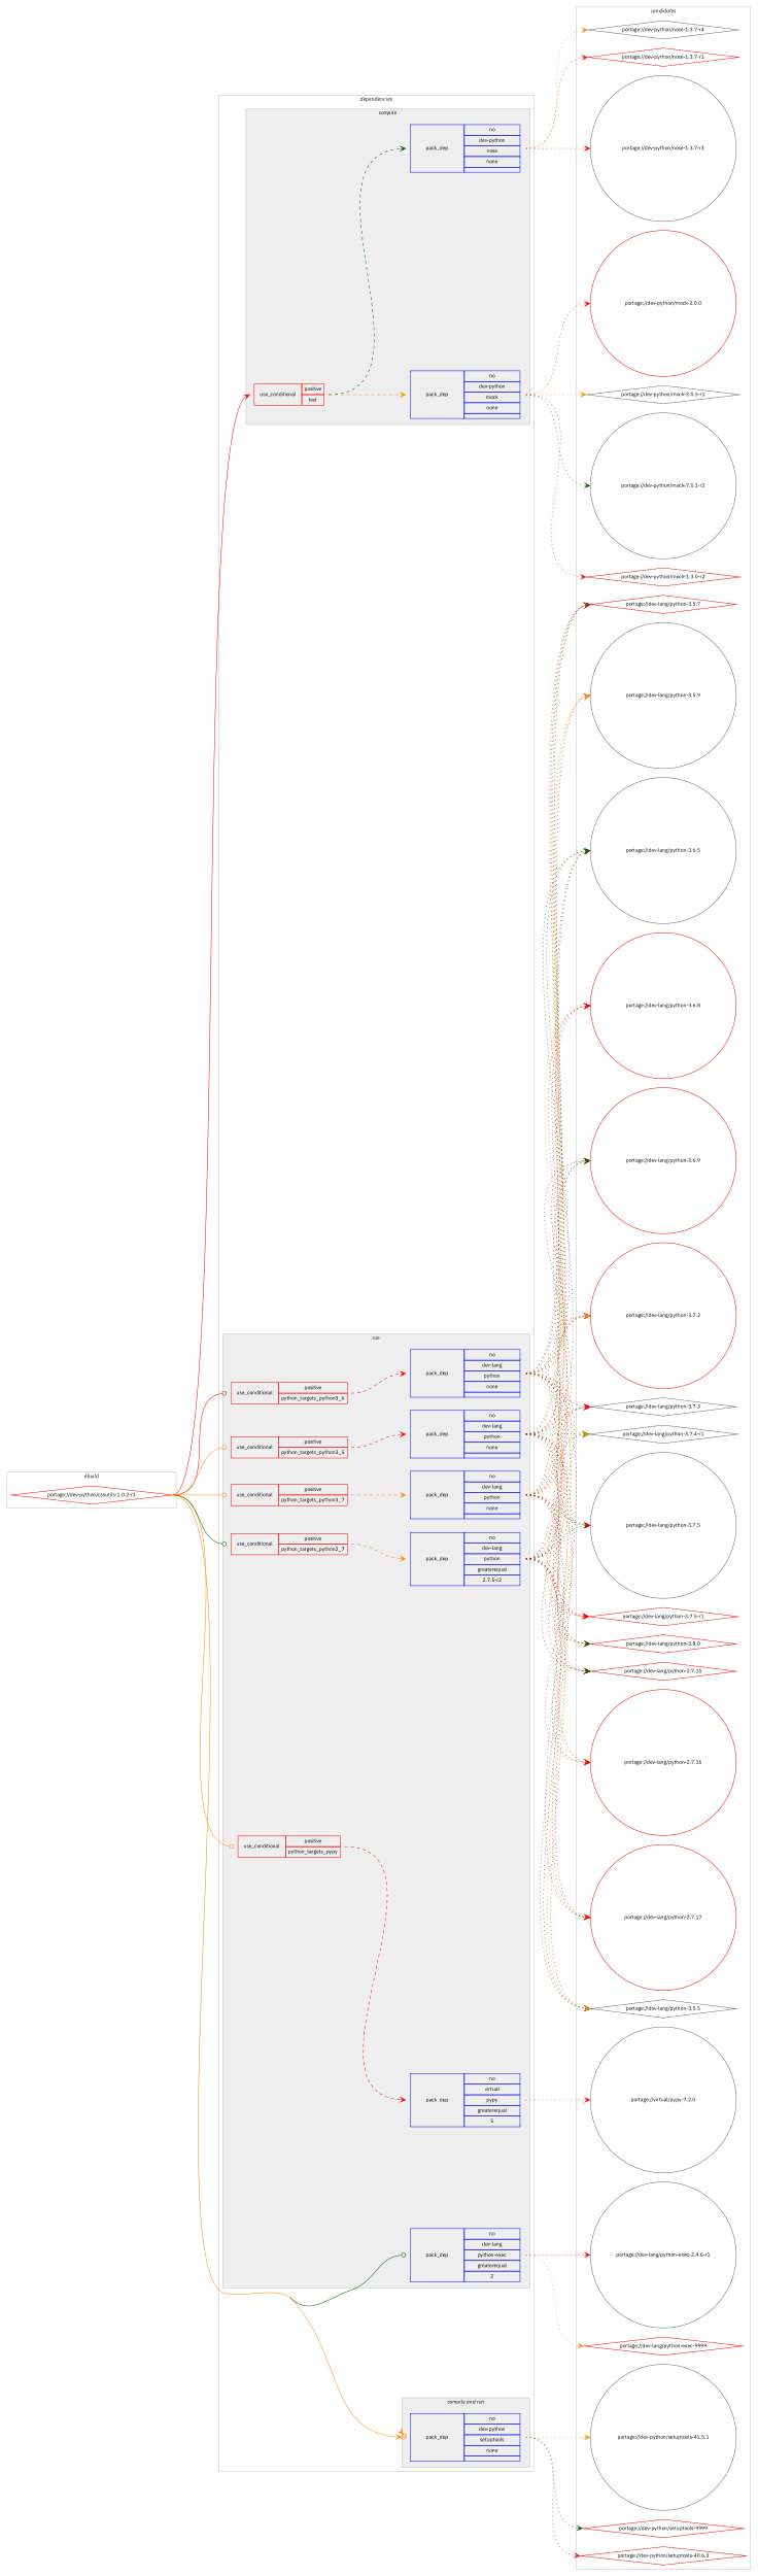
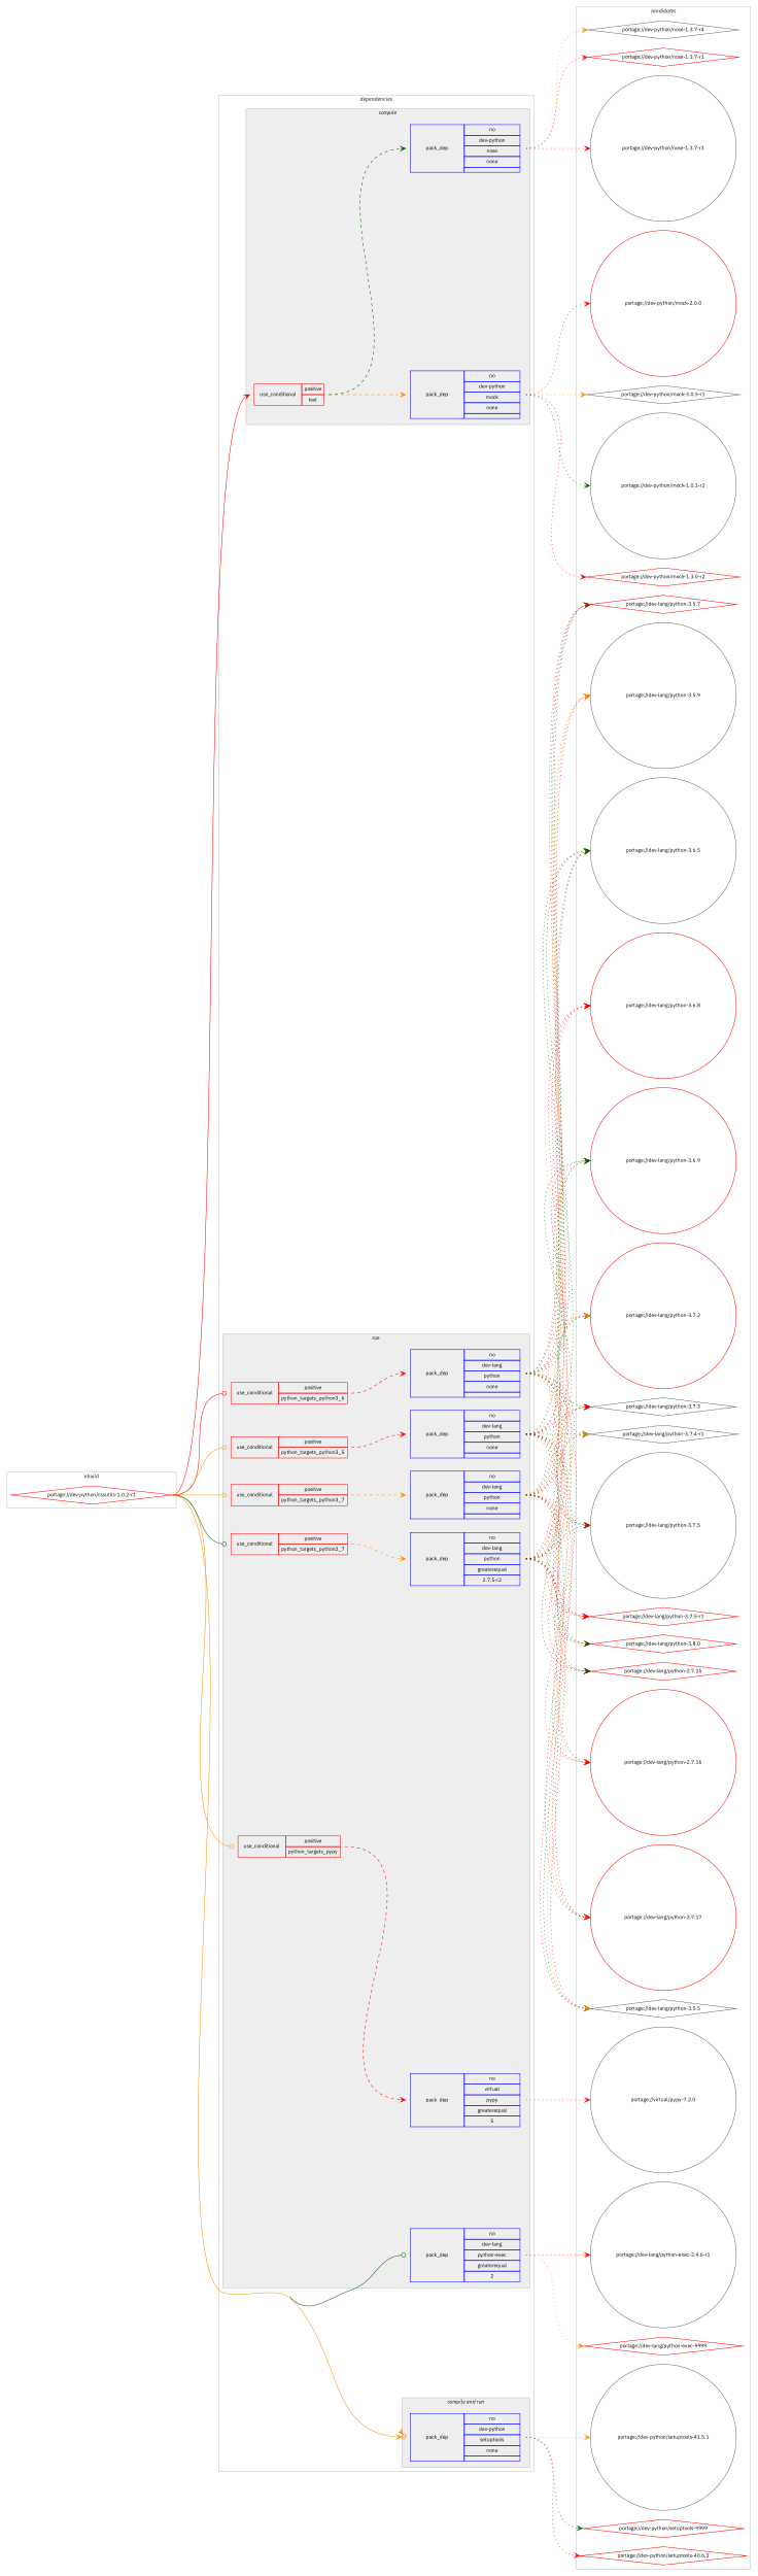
  digraph {
    compound=true
    concentrate=true
    fontname="IBM Plex Sans"
    fontsize=10
    newrank=true
    rankdir=LR
    ranksep=1.5
    node [color=red fontname="IBM Plex Sans" fontsize=10 shape=diamond]
    edge [arrowhead=vee color=red fontname="IBM Plex Sans" headport=w style=dotted tailport=e weight=100]
    n1 [label="portage://dev-python/cssutils-1.0.2-r1" width=4]
    n2 [color=blue label=<<TABLE BORDER="0" CELLBORDER="1" CELLSPACING="0" CELLPADDING="4" WIDTH="220"><TR><TD ROWSPAN="6" CELLPADDING="30">pack_dep</TD></TR><TR><TD WIDTH="110">no</TD></TR><TR><TD>dev-python</TD></TR><TR><TD>mock</TD></TR><TR><TD>none</TD></TR><TR><TD></TD></TR></TABLE>> shape=none]
    n3 [color=blue label=<<TABLE BORDER="0" CELLBORDER="1" CELLSPACING="0" CELLPADDING="4" WIDTH="220"><TR><TD ROWSPAN="6" CELLPADDING="30">pack_dep</TD></TR><TR><TD WIDTH="110">no</TD></TR><TR><TD>dev-python</TD></TR><TR><TD>nose</TD></TR><TR><TD>none</TD></TR><TR><TD></TD></TR></TABLE>> shape=none]
    n4 [label=<<TABLE BORDER="0" CELLBORDER="1" CELLSPACING="0" CELLPADDING="4"><TR><TD ROWSPAN="3" CELLPADDING="10">use_conditional</TD></TR><TR><TD>positive</TD></TR><TR><TD>test</TD></TR></TABLE>> shape=none]
    n5 [color=blue label=<<TABLE BORDER="0" CELLBORDER="1" CELLSPACING="0" CELLPADDING="4" WIDTH="220"><TR><TD ROWSPAN="6" CELLPADDING="30">pack_dep</TD></TR><TR><TD WIDTH="110">no</TD></TR><TR><TD>dev-python</TD></TR><TR><TD>setuptools</TD></TR><TR><TD>none</TD></TR><TR><TD></TD></TR></TABLE>> shape=none]
    n6 [color=blue label=<<TABLE BORDER="0" CELLBORDER="1" CELLSPACING="0" CELLPADDING="4" WIDTH="220"><TR><TD ROWSPAN="6" CELLPADDING="30">pack_dep</TD></TR><TR><TD WIDTH="110">no</TD></TR><TR><TD>virtual</TD></TR><TR><TD>pypy</TD></TR><TR><TD>greaterequal</TD></TR><TR><TD>5</TD></TR></TABLE>> shape=none]
    n7 [label=<<TABLE BORDER="0" CELLBORDER="1" CELLSPACING="0" CELLPADDING="4"><TR><TD ROWSPAN="3" CELLPADDING="10">use_conditional</TD></TR><TR><TD>positive</TD></TR><TR><TD>python_targets_pypy</TD></TR></TABLE>> shape=none]
    n8 [color=blue label=<<TABLE BORDER="0" CELLBORDER="1" CELLSPACING="0" CELLPADDING="4" WIDTH="220"><TR><TD ROWSPAN="6" CELLPADDING="30">pack_dep</TD></TR><TR><TD WIDTH="110">no</TD></TR><TR><TD>dev-lang</TD></TR><TR><TD>python</TD></TR><TR><TD>greaterequal</TD></TR><TR><TD>2.7.5-r2</TD></TR></TABLE>> shape=none]
    n9 [label=<<TABLE BORDER="0" CELLBORDER="1" CELLSPACING="0" CELLPADDING="4"><TR><TD ROWSPAN="3" CELLPADDING="10">use_conditional</TD></TR><TR><TD>positive</TD></TR><TR><TD>python_targets_python2_7</TD></TR></TABLE>> shape=none]
    n10 [color=blue label=<<TABLE BORDER="0" CELLBORDER="1" CELLSPACING="0" CELLPADDING="4" WIDTH="220"><TR><TD ROWSPAN="6" CELLPADDING="30">pack_dep</TD></TR><TR><TD WIDTH="110">no</TD></TR><TR><TD>dev-lang</TD></TR><TR><TD>python</TD></TR><TR><TD>none</TD></TR><TR><TD></TD></TR></TABLE>> shape=none]
    n11 [label=<<TABLE BORDER="0" CELLBORDER="1" CELLSPACING="0" CELLPADDING="4"><TR><TD ROWSPAN="3" CELLPADDING="10">use_conditional</TD></TR><TR><TD>positive</TD></TR><TR><TD>python_targets_python3_6</TD></TR></TABLE>> shape=none]
    n12 [color=blue label=<<TABLE BORDER="0" CELLBORDER="1" CELLSPACING="0" CELLPADDING="4" WIDTH="220"><TR><TD ROWSPAN="6" CELLPADDING="30">pack_dep</TD></TR><TR><TD WIDTH="110">no</TD></TR><TR><TD>dev-lang</TD></TR><TR><TD>python</TD></TR><TR><TD>none</TD></TR><TR><TD></TD></TR></TABLE>> shape=none]
    n13 [label=<<TABLE BORDER="0" CELLBORDER="1" CELLSPACING="0" CELLPADDING="4"><TR><TD ROWSPAN="3" CELLPADDING="10">use_conditional</TD></TR><TR><TD>positive</TD></TR><TR><TD>python_targets_python3_5</TD></TR></TABLE>> shape=none]
    n14 [color=blue label=<<TABLE BORDER="0" CELLBORDER="1" CELLSPACING="0" CELLPADDING="4" WIDTH="220"><TR><TD ROWSPAN="6" CELLPADDING="30">pack_dep</TD></TR><TR><TD WIDTH="110">no</TD></TR><TR><TD>dev-lang</TD></TR><TR><TD>python</TD></TR><TR><TD>none</TD></TR><TR><TD></TD></TR></TABLE>> shape=none]
    n15 [label=<<TABLE BORDER="0" CELLBORDER="1" CELLSPACING="0" CELLPADDING="4"><TR><TD ROWSPAN="3" CELLPADDING="10">use_conditional</TD></TR><TR><TD>positive</TD></TR><TR><TD>python_targets_python3_7</TD></TR></TABLE>> shape=none]
    n16 [color=blue label=<<TABLE BORDER="0" CELLBORDER="1" CELLSPACING="0" CELLPADDING="4" WIDTH="220"><TR><TD ROWSPAN="6" CELLPADDING="30">pack_dep</TD></TR><TR><TD WIDTH="110">no</TD></TR><TR><TD>dev-lang</TD></TR><TR><TD>python-exec</TD></TR><TR><TD>greaterequal</TD></TR><TR><TD>2</TD></TR></TABLE>> shape=none]
-   n17 [color=gray40 label="portage://dev-python/mock-7.0.1-r2" shape=circle width=4]
+   n17 [color=gray40 label="portage://dev-python/mock-1.0.1-r2" shape=circle width=4]
    n18 [label="portage://dev-python/mock-1.3.0-r2" width=4]
    n19 [label="portage://dev-python/mock-2.0.0" shape=circle width=4]
    n20 [color=gray40 label="portage://dev-python/mock-3.0.5-r1" width=4]
    n21 [label="portage://dev-python/nose-1.3.7-r1" width=4]
    n22 [color=gray40 label="portage://dev-python/nose-1.3.7-r3" shape=circle width=4]
    n23 [color=gray40 label="portage://dev-python/nose-1.3.7-r4" width=4]
    n24 [label="portage://dev-python/setuptools-40.6.3" width=4]
    n25 [color=gray40 label="portage://dev-python/setuptools-41.5.1" shape=circle width=4]
    n26 [label="portage://dev-python/setuptools-9999" width=4]
    n27 [color=gray40 label="portage://virtual/pypy-7.2.0" shape=circle width=4]
    n28 [label="portage://dev-lang/python-2.7.15" width=4]
    n29 [label="portage://dev-lang/python-2.7.16" shape=circle width=4]
    n30 [label="portage://dev-lang/python-2.7.17" shape=circle width=4]
    n31 [color=gray40 label="portage://dev-lang/python-3.5.5" width=4]
    n32 [label="portage://dev-lang/python-3.5.7" width=4]
    n33 [color=gray40 label="portage://dev-lang/python-3.5.9" shape=circle width=4]
    n34 [color=gray40 label="portage://dev-lang/python-3.6.5" shape=circle width=4]
    n35 [label="portage://dev-lang/python-3.6.8" shape=circle width=4]
    n36 [label="portage://dev-lang/python-3.6.9" shape=circle width=4]
    n37 [label="portage://dev-lang/python-3.7.2" shape=circle width=4]
    n38 [color=gray40 label="portage://dev-lang/python-3.7.3" width=4]
    n39 [color=gray40 label="portage://dev-lang/python-3.7.4-r1" width=4]
    n40 [color=gray40 label="portage://dev-lang/python-3.7.5" shape=circle width=4]
    n41 [label="portage://dev-lang/python-3.7.5-r1" width=4]
    n42 [label="portage://dev-lang/python-3.8.0" width=4]
    n43 [color=gray40 label="portage://dev-lang/python-exec-2.4.6-r1" shape=circle width=4]
    n44 [label="portage://dev-lang/python-exec-9999" width=4]
    subgraph cluster_1 {
      color=gray
      label=<<i>ebuild</i>>
      rank=same
      n1
    }
    subgraph cluster_2 {
      color=gray
      label=<<i>dependencies</i>>
      subgraph cluster_3 {
        color=gray
        fillcolor="#eeeeee"
        label=<<i>compile</i>>
        style=filled
        subgraph sub_4 {
          color=gray
          fillcolor="#eeeeee"
          label=<<i>compile</i>>
          style=filled
          n4
          subgraph sub_5 {
            color=gray
            fillcolor="#eeeeee"
            label=<<i>compile</i>>
            style=filled
            n2
          }
          subgraph sub_6 {
            color=gray
            fillcolor="#eeeeee"
            label=<<i>compile</i>>
            style=filled
            n3
          }
        }
      }
      subgraph cluster_7 {
        color=gray
        fillcolor="#eeeeee"
        label=<<i>compile and run</i>>
        style=filled
        subgraph sub_8 {
          color=gray
          fillcolor="#eeeeee"
          label=<<i>compile and run</i>>
          style=filled
          n5
        }
      }
      subgraph cluster_9 {
        color=gray
        fillcolor="#eeeeee"
        label=<<i>run</i>>
        style=filled
        subgraph sub_10 {
          color=gray
          fillcolor="#eeeeee"
          label=<<i>run</i>>
          style=filled
          n7
          subgraph sub_11 {
            color=gray
            fillcolor="#eeeeee"
            label=<<i>run</i>>
            style=filled
            n6
          }
        }
        subgraph sub_12 {
          color=gray
          fillcolor="#eeeeee"
          label=<<i>run</i>>
          style=filled
          n9
          subgraph sub_13 {
            color=gray
            fillcolor="#eeeeee"
            label=<<i>run</i>>
            style=filled
            n8
          }
        }
        subgraph sub_14 {
          color=gray
          fillcolor="#eeeeee"
          label=<<i>run</i>>
          style=filled
          n11
          subgraph sub_15 {
            color=gray
            fillcolor="#eeeeee"
            label=<<i>run</i>>
            style=filled
            n10
          }
        }
        subgraph sub_16 {
          color=gray
          fillcolor="#eeeeee"
          label=<<i>run</i>>
          style=filled
          n13
          subgraph sub_17 {
            color=gray
            fillcolor="#eeeeee"
            label=<<i>run</i>>
            style=filled
            n12
          }
        }
        subgraph sub_18 {
          color=gray
          fillcolor="#eeeeee"
          label=<<i>run</i>>
          style=filled
          n15
          subgraph sub_19 {
            color=gray
            fillcolor="#eeeeee"
            label=<<i>run</i>>
            style=filled
            n14
          }
        }
        subgraph sub_20 {
          color=gray
          fillcolor="#eeeeee"
          label=<<i>run</i>>
          style=filled
          n16
        }
      }
    }
    subgraph cluster_21 {
      color=gray
      label=<<i>candidates</i>>
      rank=same
      subgraph sub_22 {
        color=black
        label=<<i>candidates</i>>
        nodesep=1
        rank=same
        n17
        n18
        n19
        n20
      }
      subgraph sub_23 {
        color=black
        label=<<i>candidates</i>>
        nodesep=1
        rank=same
        n21
        n22
        n23
      }
      subgraph sub_24 {
        color=black
        label=<<i>candidates</i>>
        nodesep=1
        rank=same
        n24
        n25
        n26
      }
      subgraph sub_25 {
        color=black
        label=<<i>candidates</i>>
        nodesep=1
        rank=same
        n27
      }
      subgraph sub_26 {
        color=black
        label=<<i>candidates</i>>
        nodesep=1
        rank=same
        n28
        n29
        n30
        n31
        n32
        n33
        n34
        n35
        n36
        n37
        n38
        n39
        n40
        n41
        n42
      }
      subgraph sub_27 {
        color=black
        label=<<i>candidates</i>>
        nodesep=1
        rank=same
        n28
        n29
        n30
        n31
        n32
        n33
        n34
        n35
        n36
        n37
        n38
        n39
        n40
        n41
        n42
      }
      subgraph sub_28 {
        color=black
        label=<<i>candidates</i>>
        nodesep=1
        rank=same
        n28
        n29
        n30
        n31
        n32
        n33
        n34
        n35
        n36
        n37
        n38
        n39
        n40
        n41
        n42
      }
      subgraph sub_29 {
        color=black
        label=<<i>candidates</i>>
        nodesep=1
        rank=same
        n28
        n29
        n30
        n31
        n32
        n33
        n34
        n35
        n36
        n37
        n38
        n39
        n40
        n41
        n42
      }
      subgraph sub_30 {
        color=black
        label=<<i>candidates</i>>
        nodesep=1
        rank=same
        n43
        n44
      }
    }
    n1 -> n4 [style=solid weight=20]
    n1 -> n5 [arrowhead=odotvee color=darkorange style=solid weight=20]
    n1 -> n7 [arrowhead=odot color=darkorange style=solid weight=20]
    n1 -> n9 [arrowhead=odot color=darkgreen style=solid weight=20]
    n1 -> n11 [arrowhead=odot style=solid weight=20]
    n1 -> n13 [arrowhead=odot color=darkorange style=solid weight=20]
    n1 -> n15 [arrowhead=odot color=darkorange style=solid weight=20]
    n1 -> n16 [arrowhead=odot color=darkgreen style=solid weight=20]
    n2 -> n17 [color=darkgreen]
    n2 -> n18
    n2 -> n19
    n2 -> n20 [color=darkorange]
    n3 -> n21
    n3 -> n22
    n3 -> n23 [color=darkorange]
    n4 -> n2 [color=darkorange style=dashed weight=20]
    n4 -> n3 [color=darkgreen style=dashed weight=20]
    n5 -> n24
    n5 -> n25 [color=darkorange]
    n5 -> n26 [color=darkgreen]
    n6 -> n27
    n7 -> n6 [style=dashed weight=20]
    n8 -> n28
    n8 -> n29 [color=darkgreen]
    n8 -> n30
    n8 -> n31
    n8 -> n32
    n8 -> n33 [color=darkorange]
    n8 -> n34
    n8 -> n35 [color=darkorange]
    n8 -> n36
    n8 -> n37
    n8 -> n38 [color=darkgreen]
    n8 -> n39 [color=darkgreen]
    n8 -> n40 [color=darkgreen]
    n8 -> n41
    n8 -> n42 [color=darkgreen]
    n9 -> n8 [color=darkorange style=dashed weight=20]
    n10 -> n28 [color=darkgreen]
    n10 -> n29 [color=darkorange]
    n10 -> n30 [color=darkgreen]
    n10 -> n31
    n10 -> n32 [color=darkgreen]
    n10 -> n33
    n10 -> n34 [color=darkgreen]
    n10 -> n35
    n10 -> n36
    n10 -> n37 [color=darkgreen]
    n10 -> n38
    n10 -> n39 [color=darkorange]
    n10 -> n40 [color=darkgreen]
    n10 -> n41
    n10 -> n42 [color=darkorange]
    n11 -> n10 [style=dashed weight=20]
    n12 -> n28
    n12 -> n29
    n12 -> n30 [color=darkorange]
    n12 -> n31 [color=darkgreen]
    n12 -> n32 [color=darkgreen]
    n12 -> n33 [color=darkorange]
    n12 -> n34 [color=darkgreen]
    n12 -> n35
    n12 -> n36 [color=darkgreen]
    n12 -> n37
    n12 -> n38
    n12 -> n39 [color=darkgreen]
    n12 -> n40 [color=darkgreen]
    n12 -> n41
    n12 -> n42
    n13 -> n12 [style=dashed weight=20]
    n14 -> n28 [color=darkgreen]
    n14 -> n29
    n14 -> n30
    n14 -> n31 [color=darkorange]
    n14 -> n32
    n14 -> n33 [color=darkorange]
    n14 -> n34 [color=darkgreen]
    n14 -> n35
    n14 -> n36 [color=darkgreen]
    n14 -> n37 [color=darkorange]
    n14 -> n38
    n14 -> n39 [color=darkorange]
    n14 -> n40
    n14 -> n41
    n14 -> n42 [color=darkgreen]
    n15 -> n14 [color=darkorange style=dashed weight=20]
    n16 -> n43
    n16 -> n44 [color=darkorange]
  }
